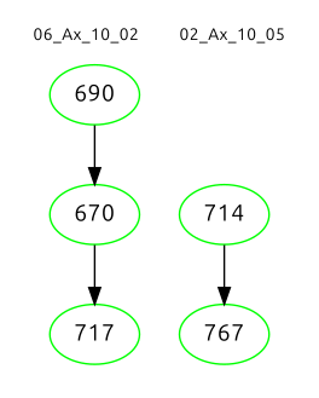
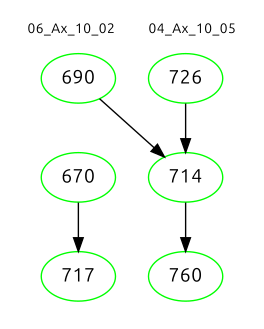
  digraph {
    fontname=Ubuntu
    node [color=green fontname=Ubuntu]
    edge [color=black fontname=Ubuntu]
    n1 [label=690]
    n2 [label=670]
    n3 [label=717]
+   n4 [label=726]
    n5 [label=714]
-   n6 [label=767]
+   n6 [label=760]
    subgraph cluster_1 {
      color=white
      fontsize=10
      label="06_Ax_10_02"
      n1
      n2
      n3
    }
    subgraph cluster_2 {
      color=white
      fontsize=10
-     label="02_Ax_10_05"
+     label="04_Ax_10_05"
+     n4
      n5
      n6
    }
-   n1 -> n2
+   n1 -> n5
    n2 -> n3
+   n4 -> n5
    n5 -> n6
  }
